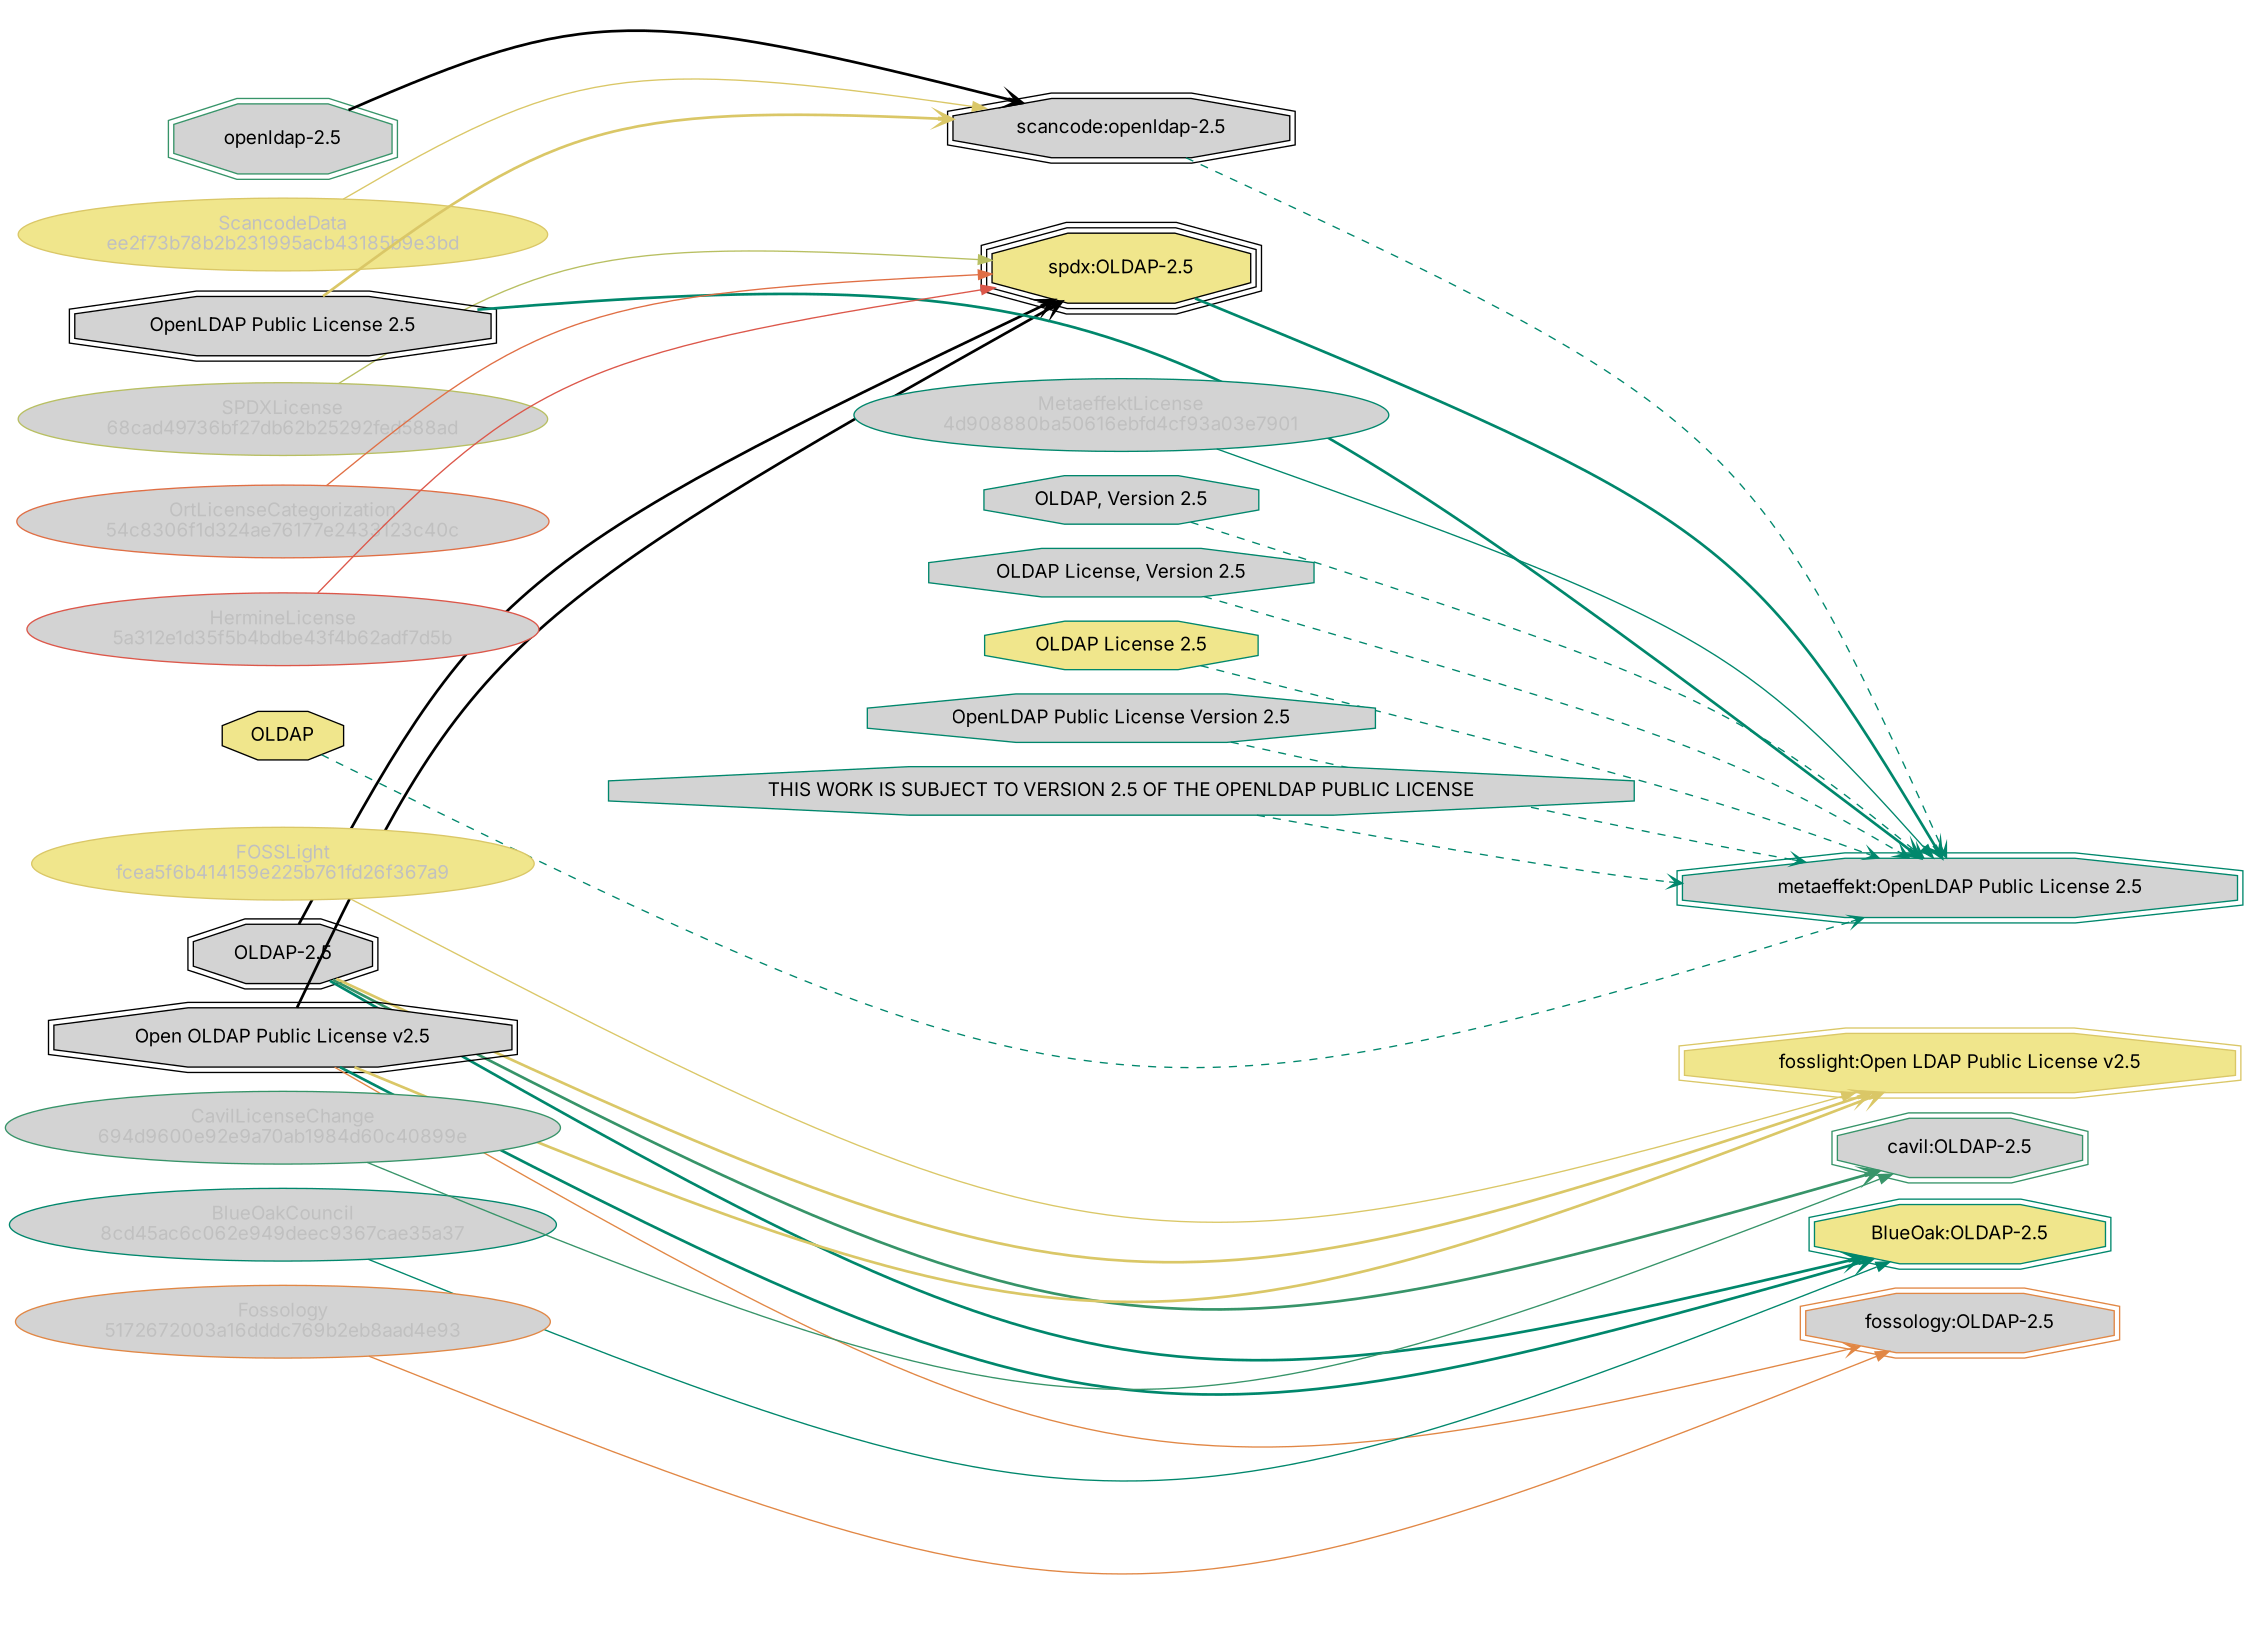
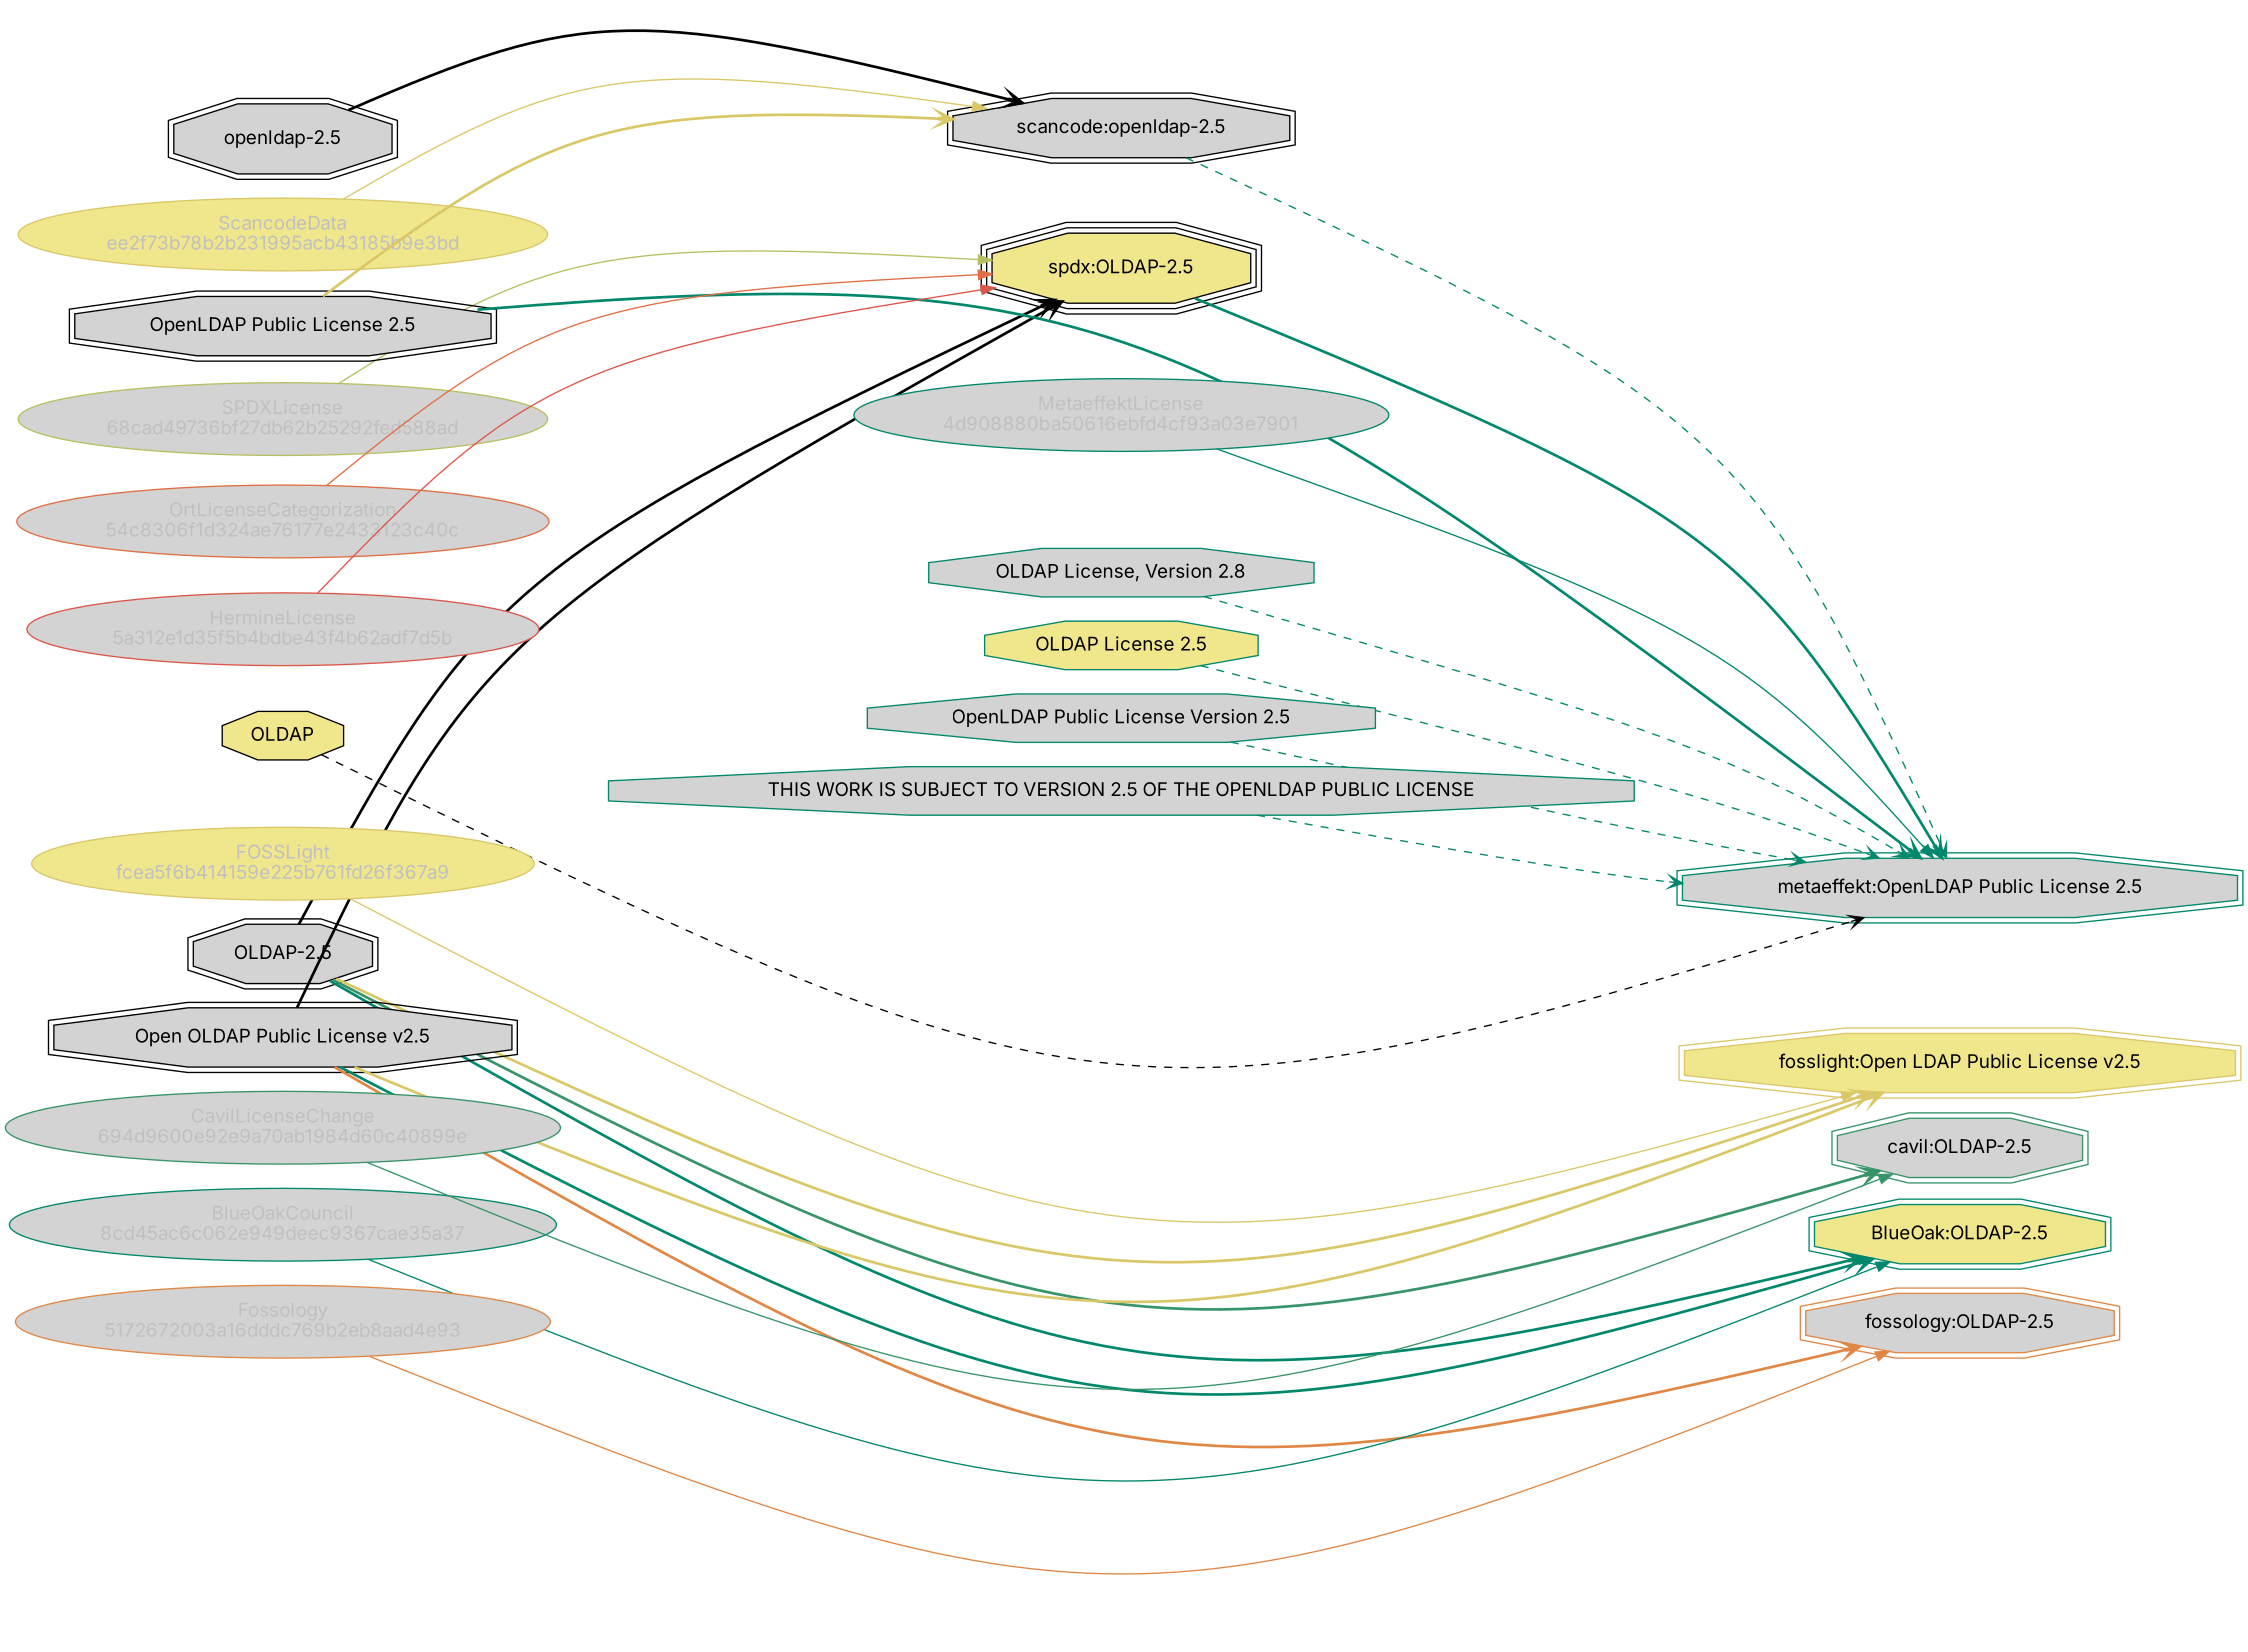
  strict digraph {
    fontname=Inter
    rankdir=LR
    splines=curved
    node [color="#00876c" fillcolor=lightgrey fontname=Inter shape=doubleoctagon style=filled]
    edge [color="#00876c" fontname=Inter weight=0.5 arrowhead=vee style=bold]
    n1 [color="#b8bf62" fontcolor=gray label="SPDXLicense\n68cad49736bf27db62b25292fed588ad" shape=ellipse]
    n2 [fillcolor=khaki label="spdx:OLDAP-2.5" shape=tripleoctagon color=""]
    n3 [label="metaeffekt:OpenLDAP Public License 2.5"]
    n4 [label="OLDAP-2.5" color=""]
    n5 [fillcolor=khaki label="BlueOak:OLDAP-2.5"]
    n6 [color="#379469" label="cavil:OLDAP-2.5"]
    n7 [color="#dac767" fillcolor=khaki label="fosslight:Open LDAP Public License v2.5"]
    n8 [color="#e18745" label="fossology:OLDAP-2.5"]
    n9 [label="Open OLDAP Public License v2.5" color=""]
    n10 [fontcolor=gray label="BlueOakCouncil\n8cd45ac6c062e949deec9367cae35a37" shape=ellipse]
    n11 [color="#dac767" fillcolor=khaki fontcolor=gray label="ScancodeData\nee2f73b78b2b231995acb43185b9e3bd" shape=ellipse]
    n12 [label="scancode:openldap-2.5" color=""]
-   n13 [label="openldap-2.5" color="#379469"]
+   n13 [label="openldap-2.5" color=""]
    n14 [label="OpenLDAP Public License 2.5" color=""]
    n15 [color="#e18745" fontcolor=gray label="Fossology\n5172672003a16dddc769b2eb8aad4e93" shape=ellipse]
    n16 [fillcolor=khaki label=OLDAP shape=octagon color=""]
    n17 [color="#e06f45" fontcolor=gray label="OrtLicenseCategorization\n54c8306f1d324ae76177e2433123c40c" shape=ellipse]
    n18 [color="#379469" fontcolor=gray label="CavilLicenseChange\n694d9600e92e9a70ab1984d60c40899e" shape=ellipse]
    n19 [fontcolor=gray label="MetaeffektLicense\n4d908880ba50616ebfd4cf93a03e7901" shape=ellipse]
-   n20 [label="OLDAP, Version 2.5" shape=octagon]
-   n21 [label="OLDAP License, Version 2.5" shape=octagon]
+   n21 [label="OLDAP License, Version 2.8" shape=octagon]
    n22 [fillcolor=khaki label="OLDAP License 2.5" shape=octagon]
    n23 [label="OpenLDAP Public License Version 2.5" shape=octagon]
    n24 [label="THIS WORK IS SUBJECT TO VERSION 2.5 OF THE OPENLDAP PUBLIC LICENSE" shape=octagon]
    n25 [color="#dc574a" fontcolor=gray label="HermineLicense\n5a312e1d35f5b4bdbe43f4b62adf7d5b" shape=ellipse]
    n26 [color="#dac767" fillcolor=khaki fontcolor=gray label="FOSSLight\nfcea5f6b414159e225b761fd26f367a9" shape=ellipse]
    n1 -> n2 [color="#b8bf62" arrowhead="" style=""]
    n2 -> n3 [weight=0.7]
    n4 -> n2 [weight=0.7 color=""]
    n4 -> n5 [weight=0.7]
    n4 -> n6 [color="#379469" weight=0.7]
    n4 -> n7 [color="#dac767" weight=0.7]
    n9 -> n2 [weight=0.7 color=""]
    n9 -> n5 [weight=0.7]
    n9 -> n7 [color="#dac767" weight=0.7]
-   n9 -> n8 [color="#e18745" style=solid weight=0.7]
+   n9 -> n8 [color="#e18745" weight=0.7]
    n10 -> n5 [arrowhead="" style=""]
    n11 -> n12 [color="#dac767" arrowhead="" style=""]
    n12 -> n3 [style=dashed]
    n13 -> n12 [weight=0.7 color=""]
    n14 -> n3 [weight=0.7]
    n14 -> n12 [color="#dac767" weight=0.7]
    n15 -> n8 [color="#e18745" arrowhead="" style=""]
-   n16 -> n3 [style=dashed]
+   n16 -> n3 [color=black style=dashed]
    n17 -> n2 [color="#e06f45" arrowhead="" style=""]
    n18 -> n6 [color="#379469" arrowhead="" style=""]
    n19 -> n3 [arrowhead="" style=""]
-   n20 -> n3 [style=dashed]
    n21 -> n3 [style=dashed]
    n22 -> n3 [style=dashed]
    n23 -> n3 [style=dashed]
    n24 -> n3 [style=dashed]
    n25 -> n2 [color="#dc574a" arrowhead="" style=""]
    n26 -> n7 [color="#dac767" arrowhead="" style=""]
  }
